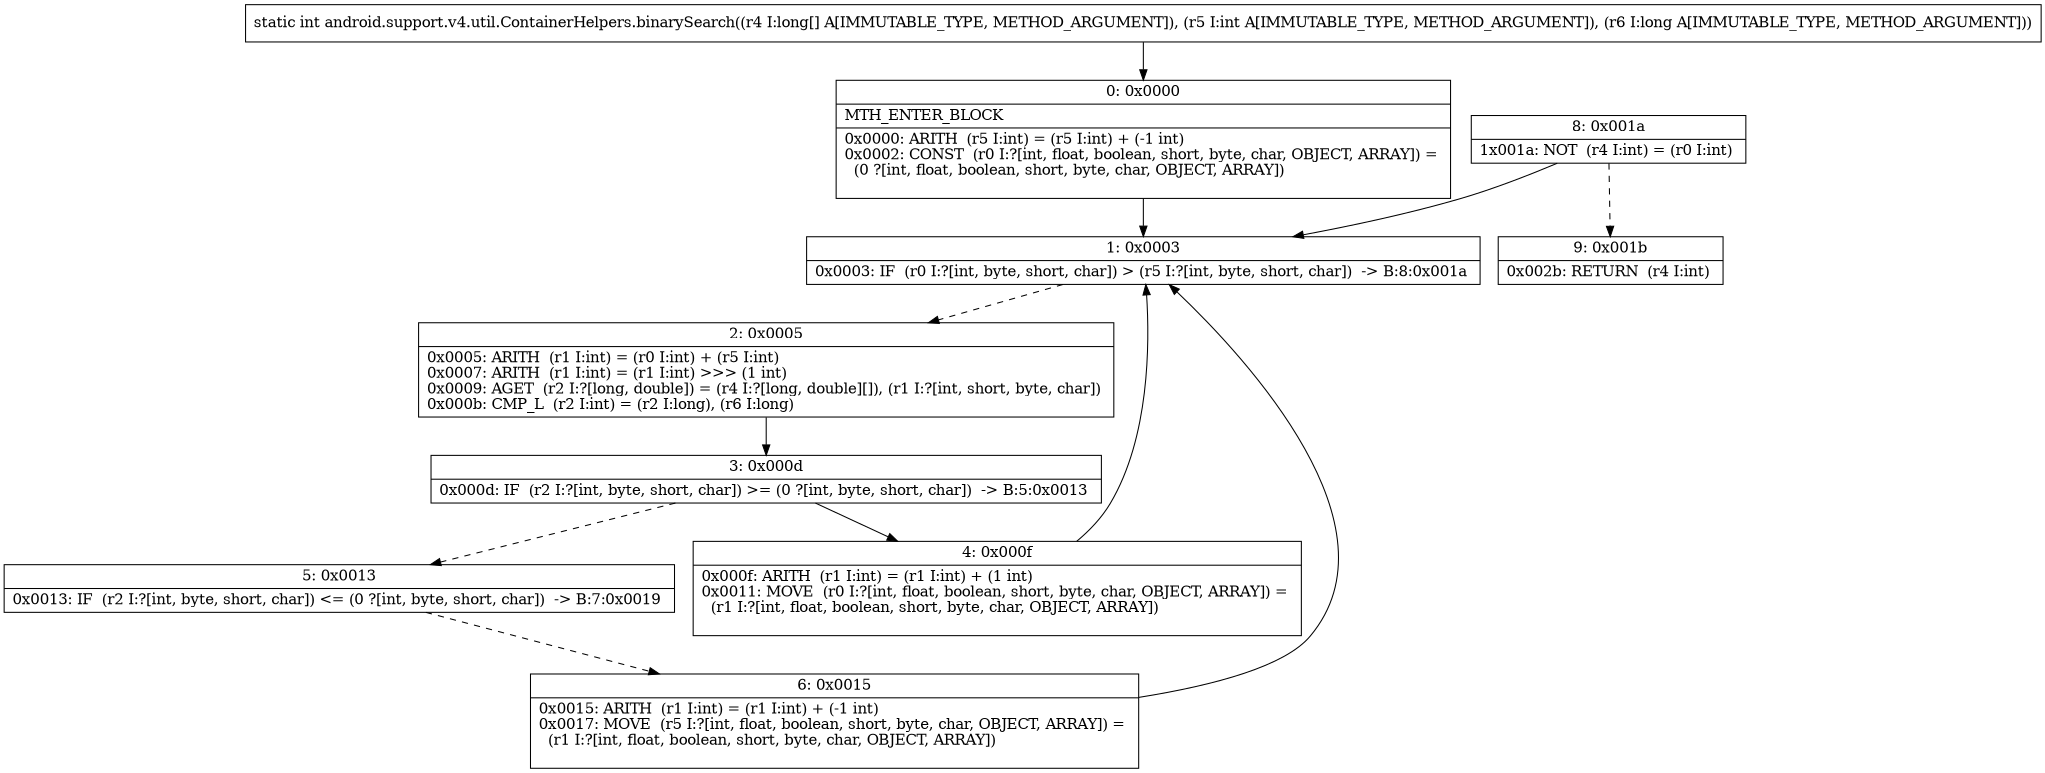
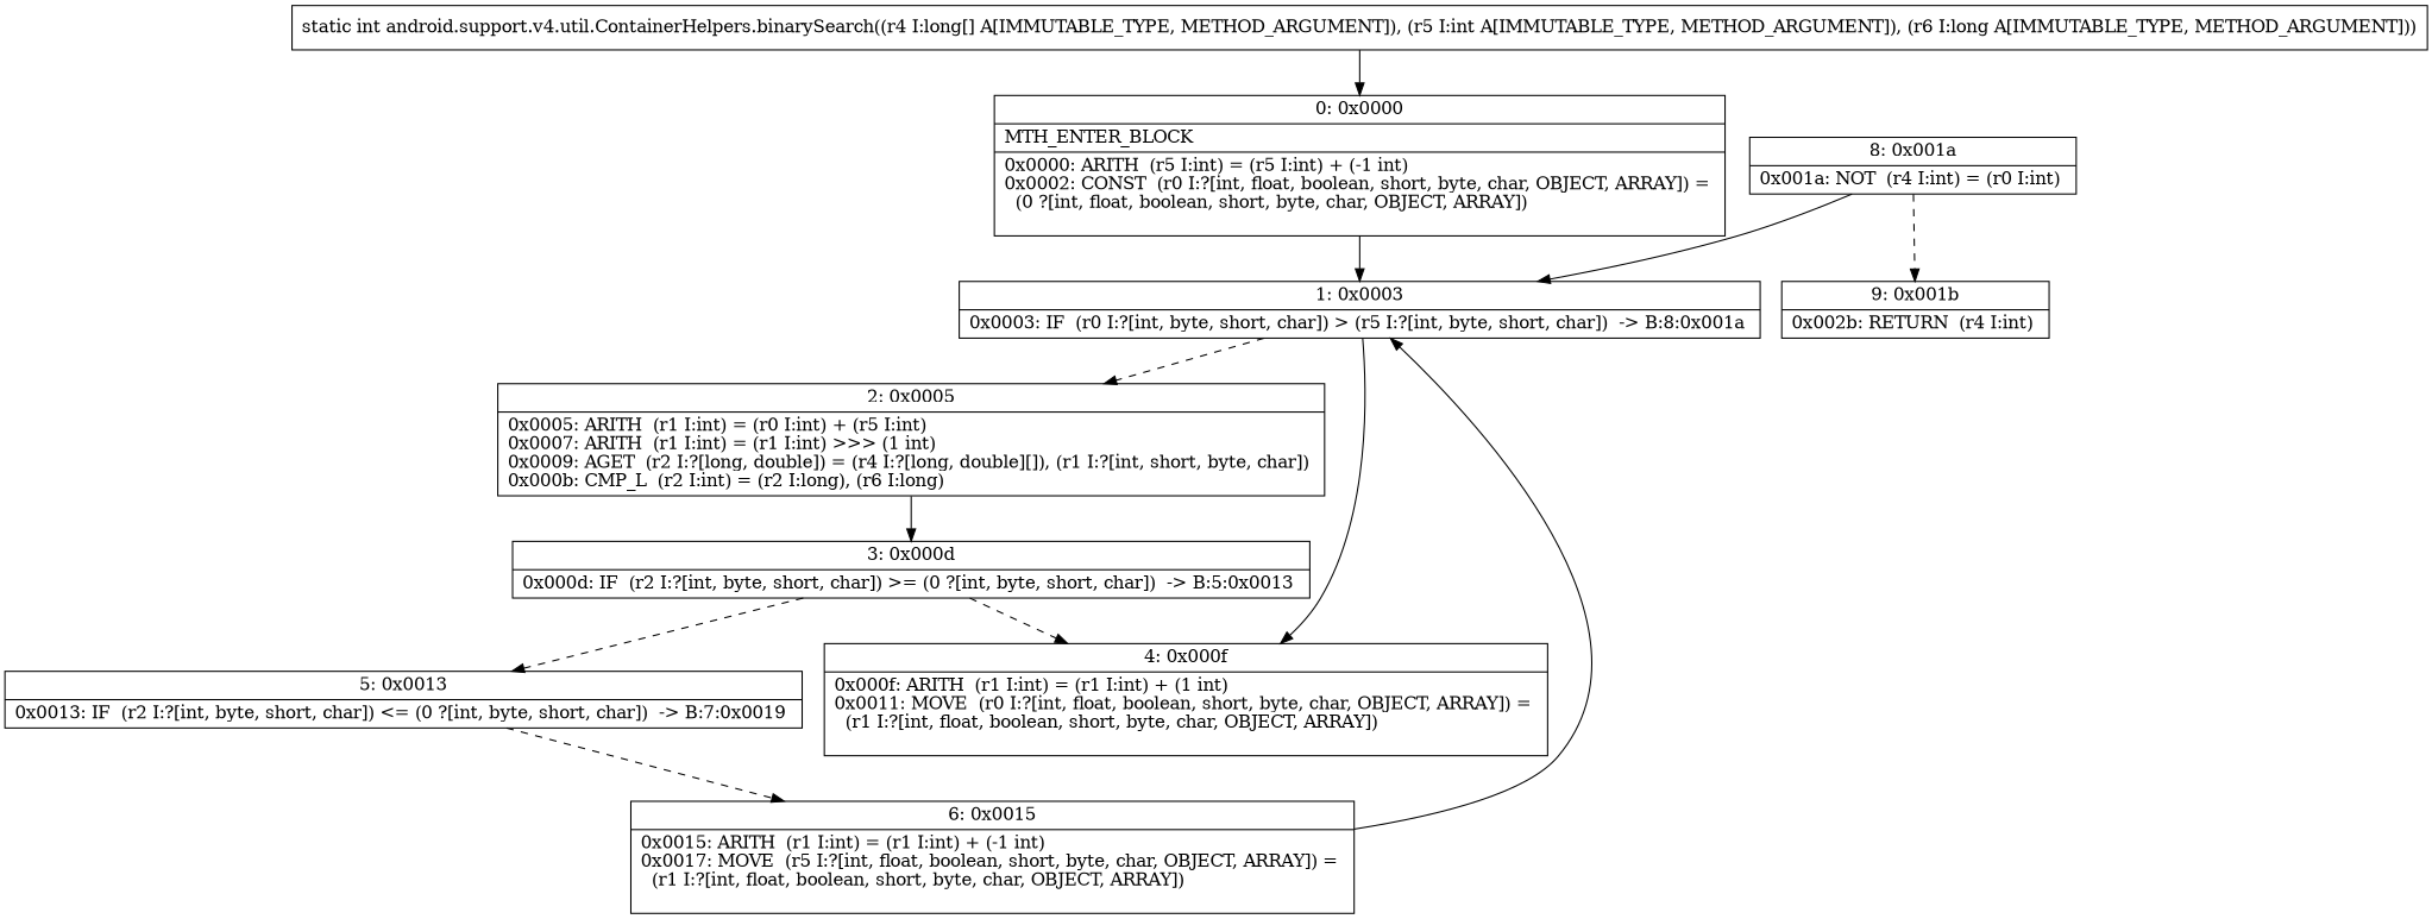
  digraph {
    node [shape=record]
    n1 [label="{0\:\ 0x0000|MTH_ENTER_BLOCK\l|0x0000: ARITH  (r5 I:int) = (r5 I:int) + (\-1 int) \l0x0002: CONST  (r0 I:?[int, float, boolean, short, byte, char, OBJECT, ARRAY]) = \l  (0 ?[int, float, boolean, short, byte, char, OBJECT, ARRAY])\l \l}"]
    n2 [label="{1\:\ 0x0003|0x0003: IF  (r0 I:?[int, byte, short, char]) \> (r5 I:?[int, byte, short, char])  \-\> B:8:0x001a \l}"]
    n3 [label="{2\:\ 0x0005|0x0005: ARITH  (r1 I:int) = (r0 I:int) + (r5 I:int) \l0x0007: ARITH  (r1 I:int) = (r1 I:int) \>\>\> (1 int) \l0x0009: AGET  (r2 I:?[long, double]) = (r4 I:?[long, double][]), (r1 I:?[int, short, byte, char]) \l0x000b: CMP_L  (r2 I:int) = (r2 I:long), (r6 I:long) \l}"]
    n4 [label="{3\:\ 0x000d|0x000d: IF  (r2 I:?[int, byte, short, char]) \>= (0 ?[int, byte, short, char])  \-\> B:5:0x0013 \l}"]
-   n5 [label="{8\:\ 0x001a|1x001a: NOT  (r4 I:int) = (r0 I:int) \l}"]
+   n5 [label="{8\:\ 0x001a|0x001a: NOT  (r4 I:int) = (r0 I:int) \l}"]
    n6 [label="{9\:\ 0x001b|0x002b: RETURN  (r4 I:int) \l}"]
    n7 [label="{4\:\ 0x000f|0x000f: ARITH  (r1 I:int) = (r1 I:int) + (1 int) \l0x0011: MOVE  (r0 I:?[int, float, boolean, short, byte, char, OBJECT, ARRAY]) = \l  (r1 I:?[int, float, boolean, short, byte, char, OBJECT, ARRAY])\l \l}"]
    n8 [label="{5\:\ 0x0013|0x0013: IF  (r2 I:?[int, byte, short, char]) \<= (0 ?[int, byte, short, char])  \-\> B:7:0x0019 \l}"]
    n9 [label="{6\:\ 0x0015|0x0015: ARITH  (r1 I:int) = (r1 I:int) + (\-1 int) \l0x0017: MOVE  (r5 I:?[int, float, boolean, short, byte, char, OBJECT, ARRAY]) = \l  (r1 I:?[int, float, boolean, short, byte, char, OBJECT, ARRAY])\l \l}"]
    n10 [label="{static int android.support.v4.util.ContainerHelpers.binarySearch((r4 I:long[] A[IMMUTABLE_TYPE, METHOD_ARGUMENT]), (r5 I:int A[IMMUTABLE_TYPE, METHOD_ARGUMENT]), (r6 I:long A[IMMUTABLE_TYPE, METHOD_ARGUMENT])) }"]
    n1 -> n2
    n2 -> n3 [style=dashed]
    n3 -> n4
-   n4 -> n7 [style=solid]
+   n4 -> n7 [style=dashed]
    n4 -> n8 [style=dashed]
    n5 -> n2
    n5 -> n6 [style=dashed]
-   n7 -> n2
+   n2 -> n7
    n8 -> n9 [style=dashed]
    n9 -> n2
    n10 -> n1
  }
